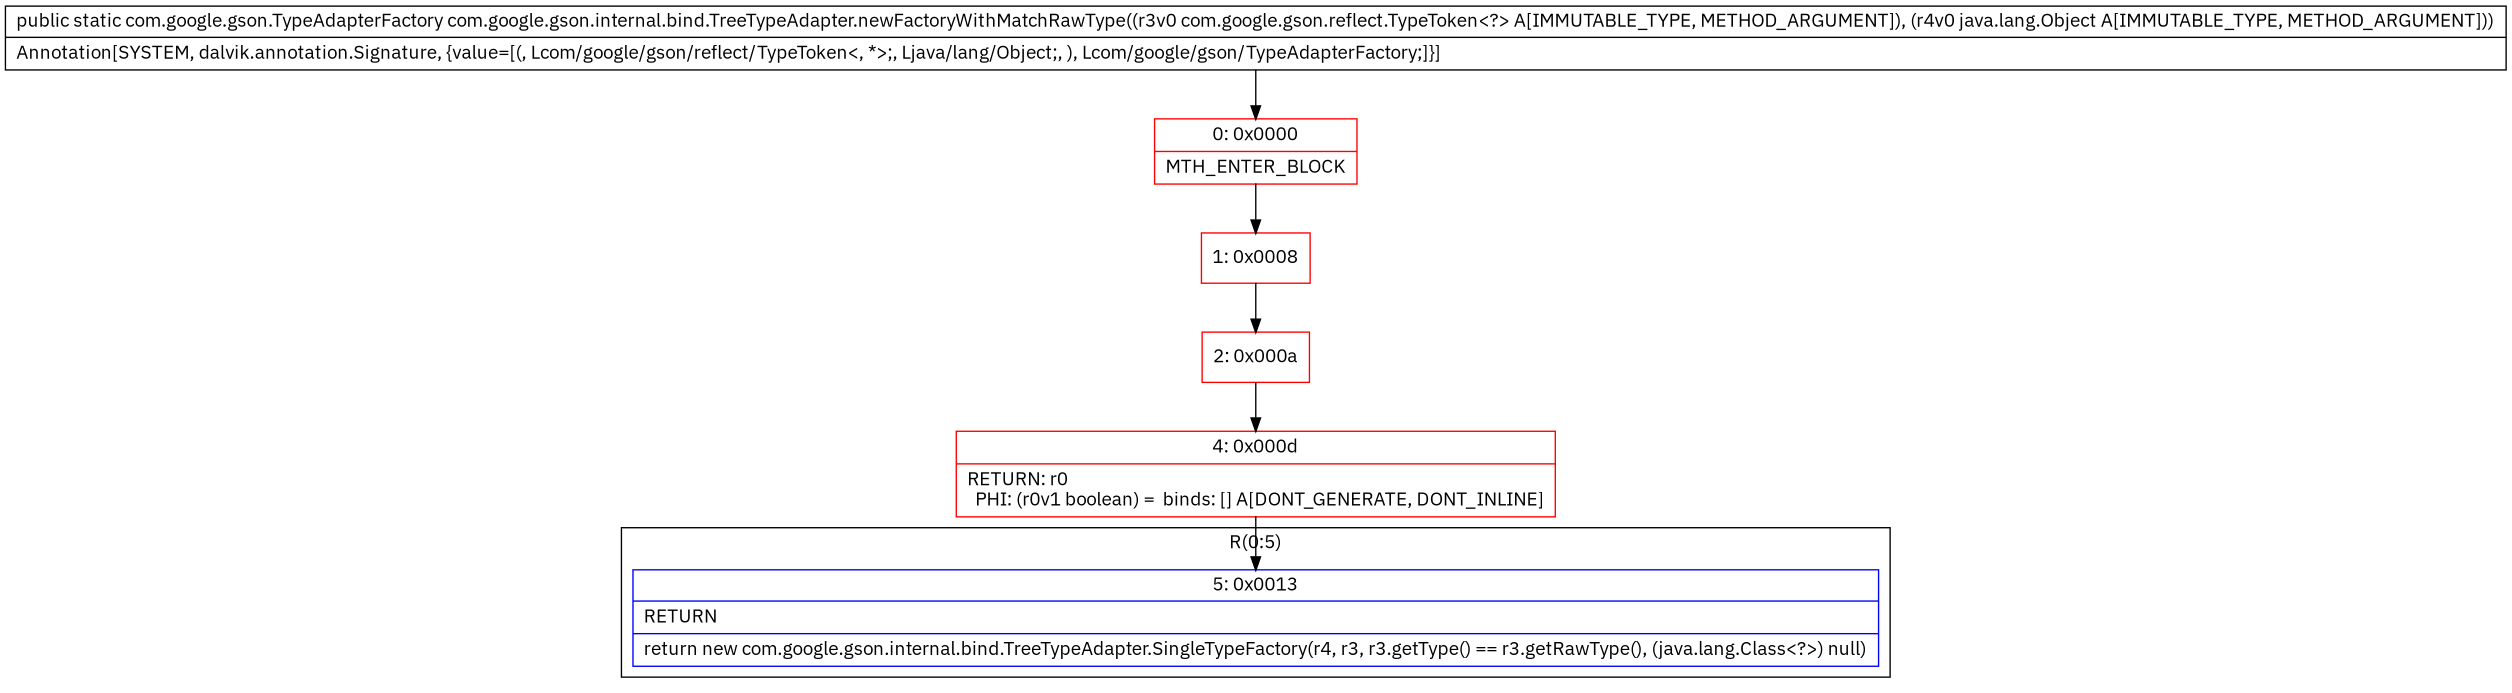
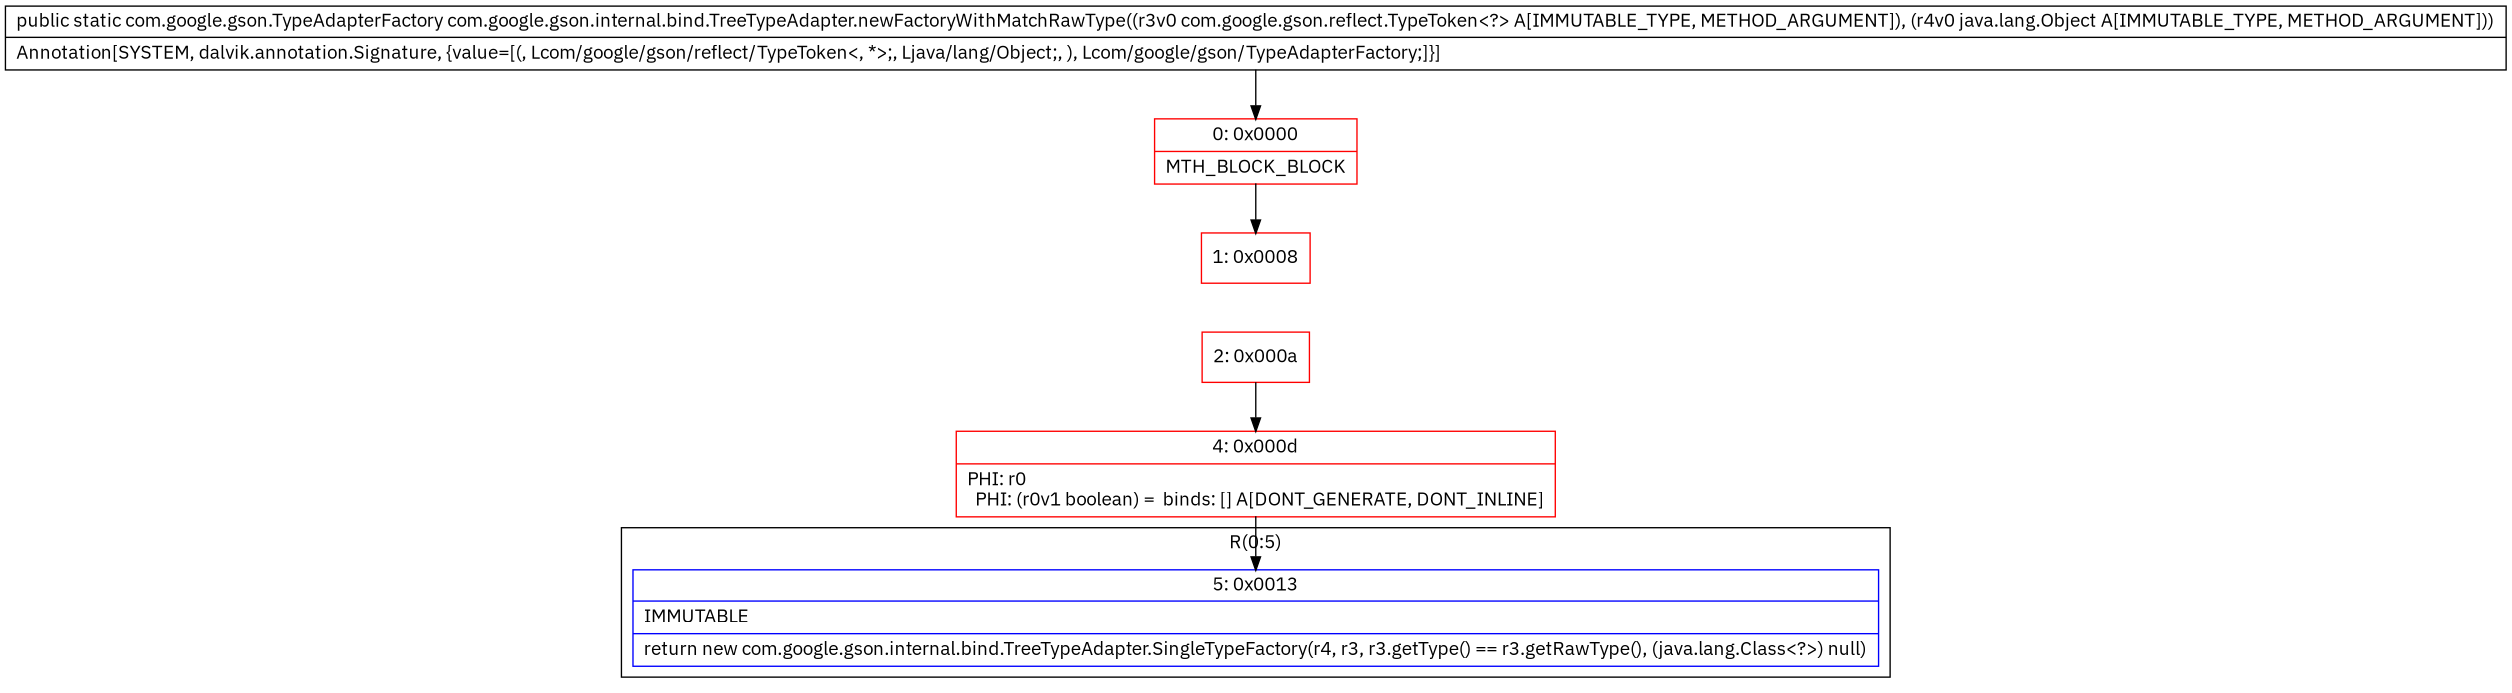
  digraph {
    fontname="IBM Plex Sans"
    node [color=red fontname="IBM Plex Sans" shape=record]
    edge [fontname="IBM Plex Sans"]
-   n1 [color=blue label="{5\:\ 0x0013|RETURN\l|return new com.google.gson.internal.bind.TreeTypeAdapter.SingleTypeFactory(r4, r3, r3.getType() == r3.getRawType(), (java.lang.Class\<?\>) null)\l}"]
-   n2 [label="{0\:\ 0x0000|MTH_ENTER_BLOCK\l}"]
+   n1 [color=blue label="{5\:\ 0x0013|IMMUTABLE\l|return new com.google.gson.internal.bind.TreeTypeAdapter.SingleTypeFactory(r4, r3, r3.getType() == r3.getRawType(), (java.lang.Class\<?\>) null)\l}"]
+   n2 [label="{0\:\ 0x0000|MTH_BLOCK_BLOCK\l}"]
    n3 [label="{1\:\ 0x0008}"]
    n4 [label="{2\:\ 0x000a}"]
-   n5 [label="{4\:\ 0x000d|RETURN: r0 \l  PHI: (r0v1 boolean) =  binds: [] A[DONT_GENERATE, DONT_INLINE]\l}"]
+   n5 [label="{4\:\ 0x000d|PHI: r0 \l  PHI: (r0v1 boolean) =  binds: [] A[DONT_GENERATE, DONT_INLINE]\l}"]
    n6 [label="{public static com.google.gson.TypeAdapterFactory com.google.gson.internal.bind.TreeTypeAdapter.newFactoryWithMatchRawType((r3v0 com.google.gson.reflect.TypeToken\<?\> A[IMMUTABLE_TYPE, METHOD_ARGUMENT]), (r4v0 java.lang.Object A[IMMUTABLE_TYPE, METHOD_ARGUMENT]))  | Annotation[SYSTEM, dalvik.annotation.Signature, \{value=[(, Lcom\/google\/gson\/reflect\/TypeToken\<, *\>;, Ljava\/lang\/Object;, ), Lcom\/google\/gson\/TypeAdapterFactory;]\}]\l}" color=""]
    subgraph cluster_1 {
      label="R(0:5)"
      n1
    }
    n2 -> n3
-   n3 -> n4
    n4 -> n5
    n5 -> n1
    n6 -> n2
  }
